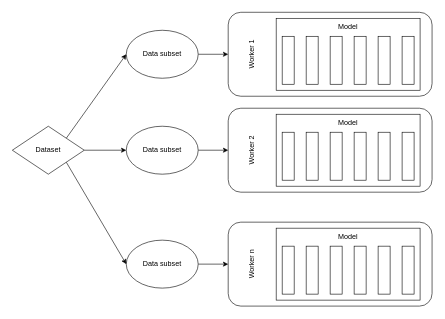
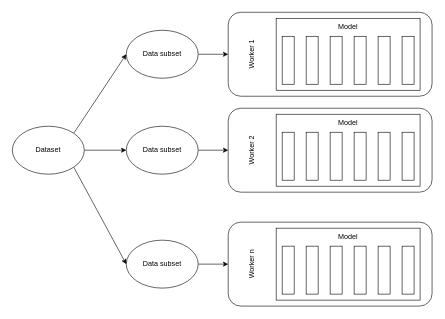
  <mxCell id="0" />
  <mxCell id="1" parent="0" />
  <mxCell id="2" value="" style="rounded=1;whiteSpace=wrap;html=1;" vertex="1" parent="1"><mxGeometry x="380" y="20" width="340" height="140" as="geometry" /></mxCell>
  <mxCell id="3" value="" style="rounded=0;whiteSpace=wrap;html=1;" vertex="1" parent="1"><mxGeometry x="460" y="30" width="240" height="120" as="geometry" /></mxCell>
  <mxCell id="4" value="" style="rounded=0;whiteSpace=wrap;html=1;" vertex="1" parent="1"><mxGeometry x="470" y="60" width="20" height="80" as="geometry" /></mxCell>
  <mxCell id="5" value="" style="rounded=0;whiteSpace=wrap;html=1;" vertex="1" parent="1"><mxGeometry x="510" y="60" width="20" height="80" as="geometry" /></mxCell>
  <mxCell id="6" value="" style="rounded=0;whiteSpace=wrap;html=1;" vertex="1" parent="1"><mxGeometry x="550" y="60" width="20" height="80" as="geometry" /></mxCell>
  <mxCell id="7" value="" style="rounded=0;whiteSpace=wrap;html=1;" vertex="1" parent="1"><mxGeometry x="590" y="60" width="20" height="80" as="geometry" /></mxCell>
  <mxCell id="8" value="" style="rounded=0;whiteSpace=wrap;html=1;" vertex="1" parent="1"><mxGeometry x="630" y="60" width="20" height="80" as="geometry" /></mxCell>
  <mxCell id="9" value="" style="rounded=0;whiteSpace=wrap;html=1;" vertex="1" parent="1"><mxGeometry x="670" y="60" width="20" height="80" as="geometry" /></mxCell>
  <mxCell id="10" value="Model" style="text;html=1;strokeColor=none;fillColor=none;align=center;verticalAlign=middle;whiteSpace=wrap;rounded=0;" vertex="1" parent="1"><mxGeometry x="485" y="30" width="190" height="30" as="geometry" /></mxCell>
  <mxCell id="11" value="Worker 1" style="text;html=1;strokeColor=none;fillColor=none;align=center;verticalAlign=middle;whiteSpace=wrap;rounded=0;rotation=-90;" vertex="1" parent="1"><mxGeometry x="390" y="75" width="60" height="30" as="geometry" /></mxCell>
  <mxCell id="12" value="" style="rounded=1;whiteSpace=wrap;html=1;" vertex="1" parent="1"><mxGeometry x="380" y="180" width="340" height="140" as="geometry" /></mxCell>
  <mxCell id="13" value="" style="rounded=0;whiteSpace=wrap;html=1;" vertex="1" parent="1"><mxGeometry x="460" y="190" width="240" height="120" as="geometry" /></mxCell>
  <mxCell id="14" value="" style="rounded=0;whiteSpace=wrap;html=1;" vertex="1" parent="1"><mxGeometry x="470" y="220" width="20" height="80" as="geometry" /></mxCell>
  <mxCell id="15" value="" style="rounded=0;whiteSpace=wrap;html=1;" vertex="1" parent="1"><mxGeometry x="510" y="220" width="20" height="80" as="geometry" /></mxCell>
  <mxCell id="16" value="" style="rounded=0;whiteSpace=wrap;html=1;" vertex="1" parent="1"><mxGeometry x="550" y="220" width="20" height="80" as="geometry" /></mxCell>
  <mxCell id="17" value="" style="rounded=0;whiteSpace=wrap;html=1;" vertex="1" parent="1"><mxGeometry x="590" y="220" width="20" height="80" as="geometry" /></mxCell>
  <mxCell id="18" value="" style="rounded=0;whiteSpace=wrap;html=1;" vertex="1" parent="1"><mxGeometry x="630" y="220" width="20" height="80" as="geometry" /></mxCell>
  <mxCell id="19" value="" style="rounded=0;whiteSpace=wrap;html=1;" vertex="1" parent="1"><mxGeometry x="670" y="220" width="20" height="80" as="geometry" /></mxCell>
  <mxCell id="20" value="Model" style="text;html=1;strokeColor=none;fillColor=none;align=center;verticalAlign=middle;whiteSpace=wrap;rounded=0;" vertex="1" parent="1"><mxGeometry x="485" y="190" width="190" height="30" as="geometry" /></mxCell>
  <mxCell id="21" value="Worker 2" style="text;html=1;strokeColor=none;fillColor=none;align=center;verticalAlign=middle;whiteSpace=wrap;rounded=0;rotation=-90;" vertex="1" parent="1"><mxGeometry x="390" y="235" width="60" height="30" as="geometry" /></mxCell>
  <mxCell id="22" value="" style="shape=image;html=1;verticalAlign=top;verticalLabelPosition=bottom;labelBackgroundColor=#ffffff;imageAspect=0;aspect=fixed;image=https://cdn4.iconfinder.com/data/icons/essential-app-1/16/dot-more-menu-hide-128.png;rotation=90;" vertex="1" parent="1"><mxGeometry x="536" y="330" width="28" height="28" as="geometry" /></mxCell>
  <mxCell id="23" value="" style="rounded=1;whiteSpace=wrap;html=1;" vertex="1" parent="1"><mxGeometry x="380" y="370" width="340" height="140" as="geometry" /></mxCell>
  <mxCell id="24" value="" style="rounded=0;whiteSpace=wrap;html=1;" vertex="1" parent="1"><mxGeometry x="460" y="380" width="240" height="120" as="geometry" /></mxCell>
  <mxCell id="25" value="" style="rounded=0;whiteSpace=wrap;html=1;" vertex="1" parent="1"><mxGeometry x="470" y="410" width="20" height="80" as="geometry" /></mxCell>
  <mxCell id="26" value="" style="rounded=0;whiteSpace=wrap;html=1;" vertex="1" parent="1"><mxGeometry x="510" y="410" width="20" height="80" as="geometry" /></mxCell>
  <mxCell id="27" value="" style="rounded=0;whiteSpace=wrap;html=1;" vertex="1" parent="1"><mxGeometry x="550" y="410" width="20" height="80" as="geometry" /></mxCell>
  <mxCell id="28" value="" style="rounded=0;whiteSpace=wrap;html=1;" vertex="1" parent="1"><mxGeometry x="590" y="410" width="20" height="80" as="geometry" /></mxCell>
  <mxCell id="29" value="" style="rounded=0;whiteSpace=wrap;html=1;" vertex="1" parent="1"><mxGeometry x="630" y="410" width="20" height="80" as="geometry" /></mxCell>
  <mxCell id="30" value="" style="rounded=0;whiteSpace=wrap;html=1;" vertex="1" parent="1"><mxGeometry x="670" y="410" width="20" height="80" as="geometry" /></mxCell>
  <mxCell id="31" value="Model" style="text;html=1;strokeColor=none;fillColor=none;align=center;verticalAlign=middle;whiteSpace=wrap;rounded=0;" vertex="1" parent="1"><mxGeometry x="485" y="380" width="190" height="30" as="geometry" /></mxCell>
  <mxCell id="32" value="Worker n" style="text;html=1;strokeColor=none;fillColor=none;align=center;verticalAlign=middle;whiteSpace=wrap;rounded=0;rotation=-90;" vertex="1" parent="1"><mxGeometry x="390" y="425" width="60" height="30" as="geometry" /></mxCell>
  <mxCell id="33" style="edgeStyle=orthogonalEdgeStyle;rounded=0;orthogonalLoop=1;jettySize=auto;html=1;exitX=1;exitY=0.5;exitDx=0;exitDy=0;entryX=0;entryY=0.5;entryDx=0;entryDy=0;" edge="1" parent="1" source="34" target="2"><mxGeometry relative="1" as="geometry" /></mxCell>
  <mxCell id="34" value="Data subset" style="ellipse;whiteSpace=wrap;html=1;" vertex="1" parent="1"><mxGeometry x="210" y="50" width="120" height="80" as="geometry" /></mxCell>
  <mxCell id="35" style="edgeStyle=orthogonalEdgeStyle;rounded=0;orthogonalLoop=1;jettySize=auto;html=1;exitX=1;exitY=0.5;exitDx=0;exitDy=0;entryX=0;entryY=0.5;entryDx=0;entryDy=0;" edge="1" parent="1" source="36" target="12"><mxGeometry relative="1" as="geometry" /></mxCell>
  <mxCell id="36" value="Data subset" style="ellipse;whiteSpace=wrap;html=1;" vertex="1" parent="1"><mxGeometry x="210" y="210" width="120" height="80" as="geometry" /></mxCell>
  <mxCell id="37" style="edgeStyle=orthogonalEdgeStyle;rounded=0;orthogonalLoop=1;jettySize=auto;html=1;exitX=1;exitY=0.5;exitDx=0;exitDy=0;entryX=0;entryY=0.5;entryDx=0;entryDy=0;" edge="1" parent="1" source="38" target="23"><mxGeometry relative="1" as="geometry" /></mxCell>
  <mxCell id="38" value="Data subset" style="ellipse;whiteSpace=wrap;html=1;" vertex="1" parent="1"><mxGeometry x="210" y="400" width="120" height="80" as="geometry" /></mxCell>
  <mxCell id="39" value="" style="endArrow=classic;html=1;rounded=0;entryX=0;entryY=0.5;entryDx=0;entryDy=0;exitX=1;exitY=0;exitDx=0;exitDy=0;" edge="1" parent="1" source="42" target="34"><mxGeometry width="50" height="50" relative="1" as="geometry"><mxPoint x="70" y="170" as="sourcePoint" /><mxPoint x="120" y="120" as="targetPoint" /></mxGeometry></mxCell>
  <mxCell id="40" value="" style="endArrow=classic;html=1;rounded=0;entryX=0;entryY=0.5;entryDx=0;entryDy=0;startArrow=none;" edge="1" parent="1" source="42" target="36"><mxGeometry width="50" height="50" relative="1" as="geometry"><mxPoint x="90" y="250" as="sourcePoint" /><mxPoint x="140" y="200" as="targetPoint" /></mxGeometry></mxCell>
  <mxCell id="41" value="" style="endArrow=classic;html=1;rounded=0;entryX=0;entryY=0.5;entryDx=0;entryDy=0;exitX=1;exitY=1;exitDx=0;exitDy=0;" edge="1" parent="1" source="42" target="38"><mxGeometry width="50" height="50" relative="1" as="geometry"><mxPoint x="20" y="385" as="sourcePoint" /><mxPoint x="70" y="335" as="targetPoint" /></mxGeometry></mxCell>
- <mxCell id="42" value="Dataset" style="rhombus;whiteSpace=wrap;html=1;" vertex="1" parent="1"><mxGeometry x="20" y="210" width="120" height="80" as="geometry" /></mxCell>
+ <mxCell id="42" value="Dataset" style="ellipse;whiteSpace=wrap;html=1;" vertex="1" parent="1"><mxGeometry x="20" y="210" width="120" height="80" as="geometry" /></mxCell>
